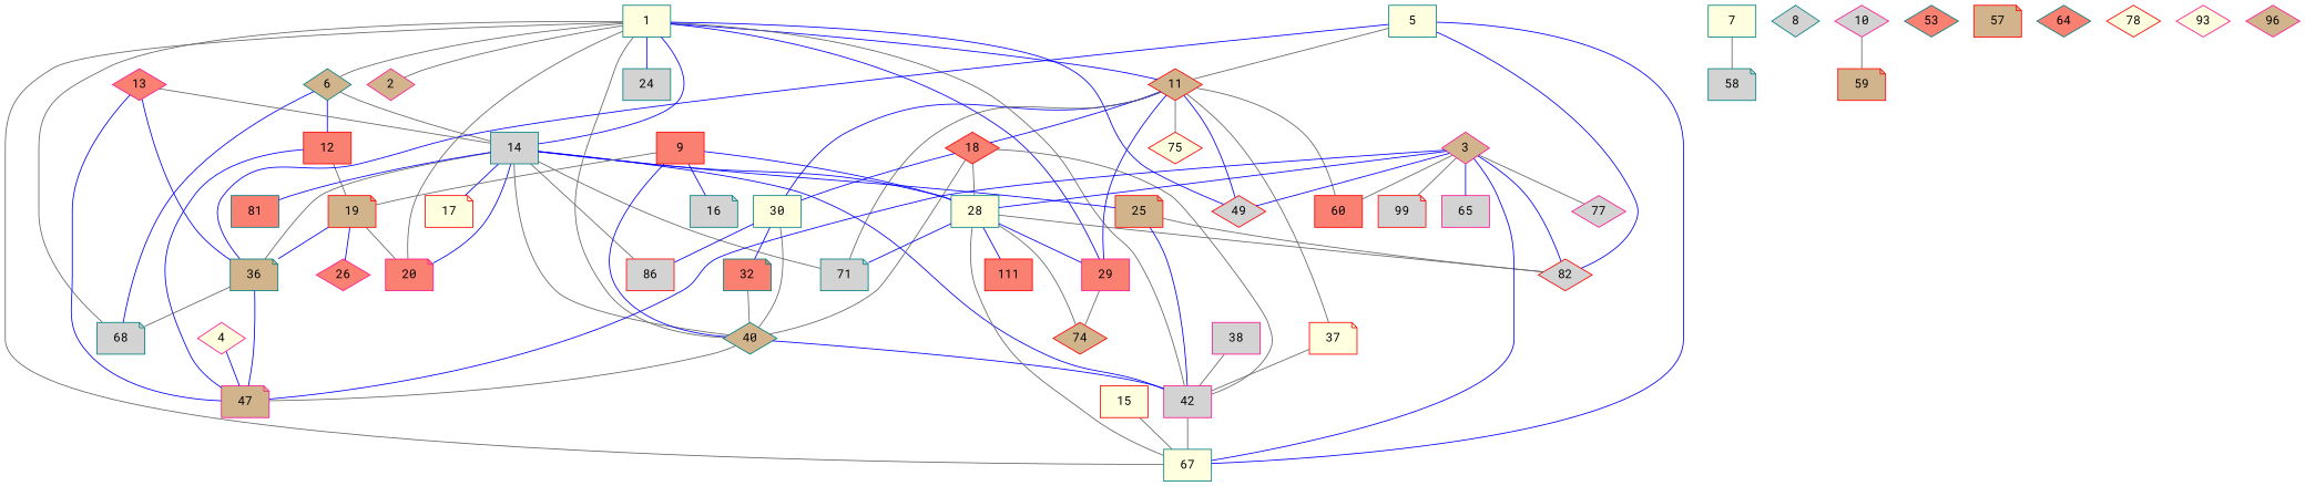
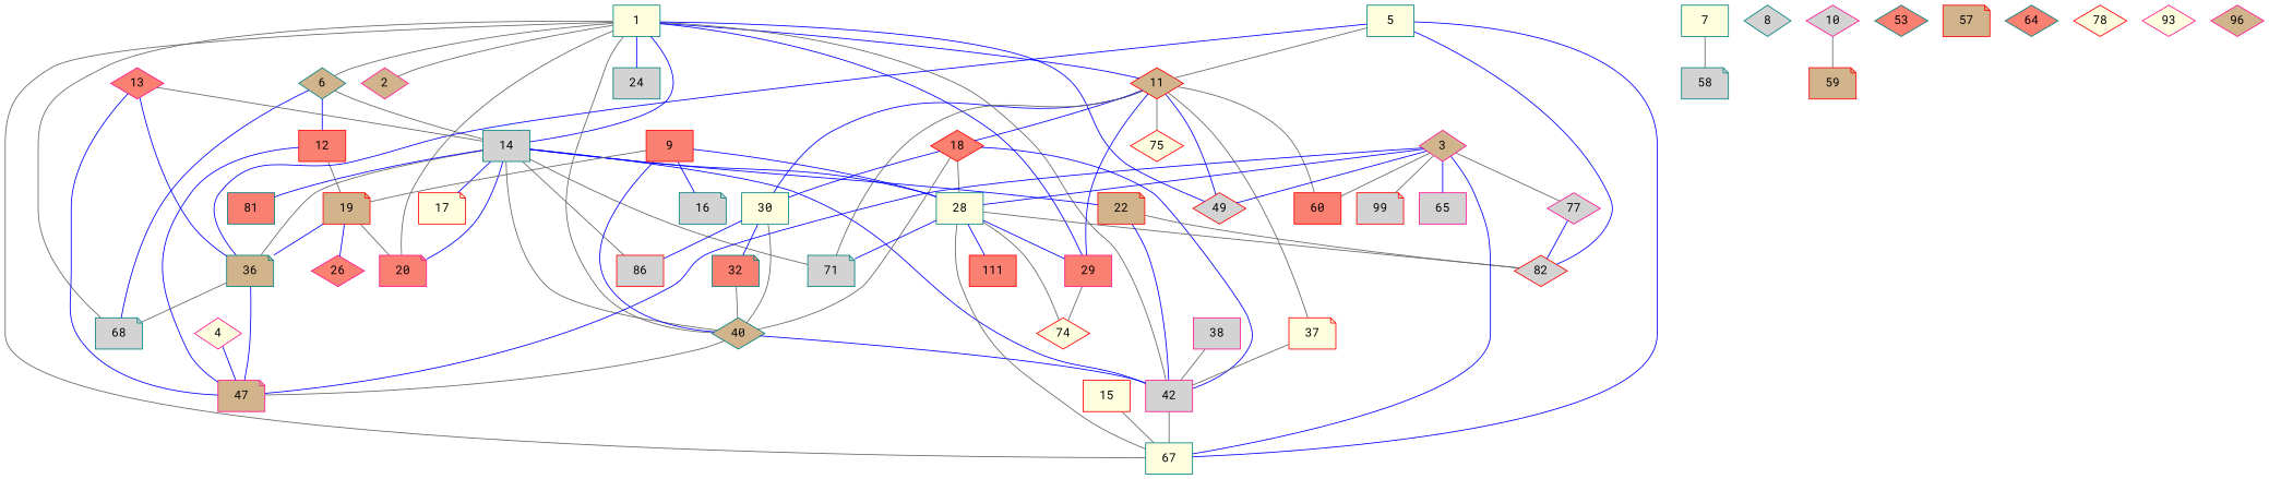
  graph {
    fontname="Roboto Mono"
    node [color=teal fillcolor=lightgrey fontname="Roboto Mono" shape=diamond style=filled]
    edge [color=blue fontname="Roboto Mono"]
    1 [fillcolor=lightyellow shape=box super="+25+21+50"]
    2 [color=deeppink fillcolor=tan]
    6 [fillcolor=tan super="+44+45"]
    11 [color=red fillcolor=tan super="+43+33"]
    14 [shape=box super="+101+97+48+70"]
    20 [color=deeppink fillcolor=salmon shape=note]
    24 [shape=box]
    29 [color=deeppink fillcolor=salmon shape=box super="+100+102"]
    40 [fillcolor=tan super="+103"]
    42 [color=deeppink shape=box super="+52+85"]
    49 [color=red]
    67 [fillcolor=lightyellow shape=box super="+89+76"]
    68 [shape=note]
    12 [color=red fillcolor=salmon shape=box super="+83"]
    60 [color=red fillcolor=salmon shape=box]
    18 [color=red fillcolor=salmon]
    30 [fillcolor=lightyellow shape=box super="+66+79"]
    37 [color=red fillcolor=lightyellow shape=note]
    71 [shape=note super="+87"]
    75 [color=red fillcolor=lightyellow]
    28 [fillcolor=lightyellow shape=box super="+61+34"]
    36 [fillcolor=tan shape=note super="+39"]
    17 [color=red fillcolor=lightyellow shape=note]
-   22 [color=red fillcolor=tan shape=note super="+63" label=25]
+   22 [color=red fillcolor=tan shape=note super="+63"]
    81 [fillcolor=salmon shape=box]
    86 [color=red shape=box]
-   74 [color=red fillcolor=tan]
+   74 [color=red fillcolor=lightyellow]
    47 [color=deeppink fillcolor=tan shape=note super="+62+56"]
    3 [color=deeppink fillcolor=tan super="+51+27"]
    65 [color=deeppink shape=box]
    77 [color=deeppink]
    82 [color=red super="+92"]
    99 [color=red shape=note]
    111 [color=red fillcolor=salmon shape=box]
    4 [color=deeppink fillcolor=lightyellow]
    5 [fillcolor=lightyellow shape=box]
    19 [color=red fillcolor=tan shape=note super="+105+31"]
    58 [shape=note super="+80"]
    7 [fillcolor=lightyellow shape=box]
    8
    9 [color=red fillcolor=salmon shape=box super="+23"]
    16 [shape=note]
    26 [color=deeppink fillcolor=salmon super="+104"]
    10 [color=deeppink super="+90"]
    59 [color=red fillcolor=tan shape=note super="+72"]
    32 [fillcolor=salmon shape=note super="+35"]
    13 [color=deeppink fillcolor=salmon super="+73"]
    15 [color=red fillcolor=lightyellow shape=box]
    38 [color=deeppink shape=box]
    53 [fillcolor=salmon]
    57 [color=red fillcolor=tan shape=note]
    64 [fillcolor=salmon]
    78 [color=red fillcolor=lightyellow]
    93 [color=deeppink fillcolor=lightyellow]
    96 [color=deeppink fillcolor=tan]
    1 -- 2 [color=gray40]
    1 -- 6 [color=gray40]
    1 -- 11
    1 -- 14
    1 -- 20 [color=gray40]
    1 -- 24
    1 -- 29
    1 -- 40 [color=gray40]
    1 -- 42 [color=gray40 weight=2]
    1 -- 49
    1 -- 67 [color=gray40]
    1 -- 68 [color=gray40]
    6 -- 14 [color=gray40 weight=2]
    6 -- 68
    6 -- 12
    11 -- 29
    11 -- 49
    11 -- 60 [color=gray40]
    11 -- 18
    11 -- 30 [weight=2]
    11 -- 37 [color=gray40]
    11 -- 71 [color=gray40]
    11 -- 75 [color=gray40]
    14 -- 20
    14 -- 40 [color=gray40]
    14 -- 42
    14 -- 71 [color=gray40]
    14 -- 28
    14 -- 36 [color=gray40]
    14 -- 17
    14 -- 22
    14 -- 81
    14 -- 86 [color=gray40]
    29 -- 74 [color=gray40]
    40 -- 42
    40 -- 47 [color=gray40]
    42 -- 67 [color=gray40]
    12 -- 47
    12 -- 19 [color=gray40]
    18 -- 40 [color=gray40]
-   18 -- 42 [color=gray40]
+   18 -- 42
    18 -- 30
    18 -- 28 [color=gray40]
    30 -- 40 [color=gray40]
    30 -- 86
    30 -- 32
    37 -- 42 [color=gray40]
    28 -- 29
    28 -- 67 [color=gray40]
    28 -- 71
    28 -- 74 [color=gray40]
    28 -- 82 [color=gray40]
    28 -- 111
    36 -- 68 [color=gray40]
    36 -- 47
    22 -- 42
    22 -- 82 [color=gray40]
    3 -- 49
    3 -- 67 [weight=2]
    3 -- 60 [color=gray40]
    3 -- 28
    3 -- 47
    3 -- 65
    3 -- 77 [color=gray40]
-   3 -- 82 [weight=2]
+   77 -- 82 [weight=2]
    3 -- 99 [color=gray40]
    4 -- 47
    5 -- 11 [color=gray40]
    5 -- 67
    5 -- 36
    5 -- 82
    19 -- 20 [color=gray40]
    19 -- 36
    19 -- 26
    7 -- 58 [color=gray40]
    9 -- 40
    9 -- 28
    9 -- 19 [color=gray40]
    9 -- 16
    10 -- 59 [color=gray40]
    32 -- 40 [color=gray40]
    13 -- 14 [color=gray40]
    13 -- 36
    13 -- 47
    15 -- 67 [color=gray40]
    38 -- 42 [color=gray40]
  }
